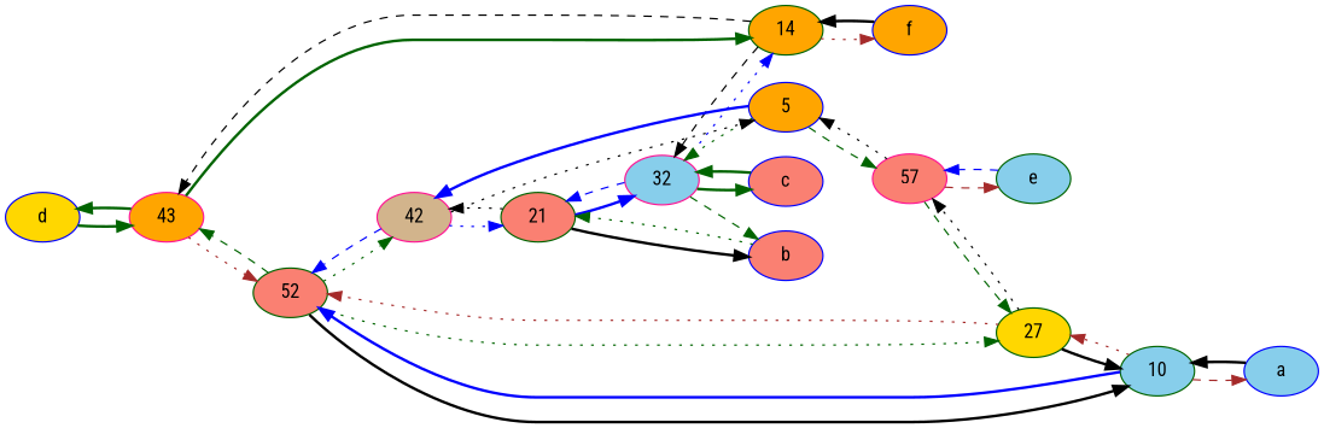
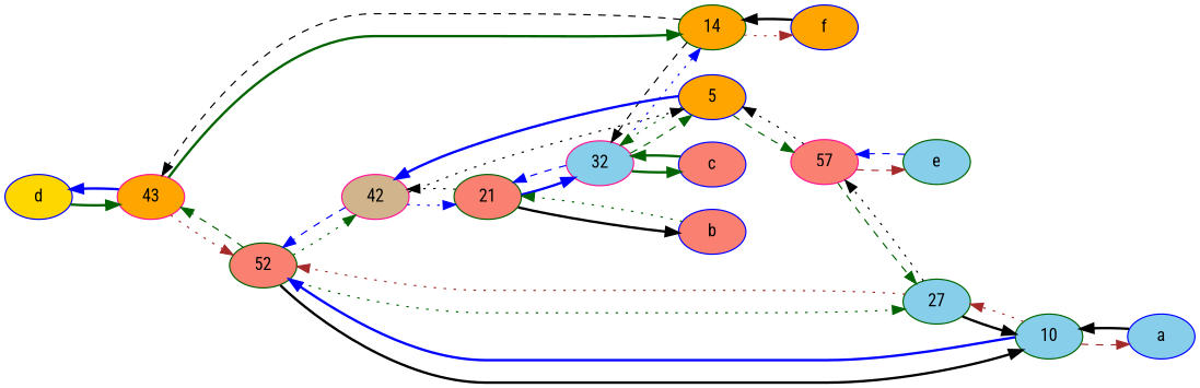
  digraph {
    fontname="Roboto Condensed"
    rankdir=LR
    node [color=blue fillcolor=salmon fontname="Roboto Condensed" style=filled]
    edge [color=darkgreen fontname="Roboto Condensed" style=dotted]
    d [fillcolor=gold]
    43 [color=deeppink fillcolor=orange]
    14 [color=darkgreen fillcolor=orange]
    52 [color=darkgreen]
    f [fillcolor=orange]
    32 [color=deeppink fillcolor=skyblue]
    a [fillcolor=skyblue]
    10 [color=darkgreen fillcolor=skyblue]
-   27 [color=darkgreen fillcolor=gold]
+   27 [color=darkgreen fillcolor=skyblue]
    5 [fillcolor=orange]
    c
    21 [color=darkgreen]
    e [color=darkgreen fillcolor=skyblue]
    57 [color=deeppink]
    42 [color=deeppink fillcolor=tan]
    b
    d -> 43 [style=bold]
-   43 -> d [style=bold]
+   43 -> d [color=blue style=bold]
    43 -> 14 [style=bold]
    43 -> 52 [color=brown]
    14 -> 43 [color=black style=dashed]
    14 -> f [color=brown]
    14 -> 32 [color=black style=dashed]
    52 -> 43 [style=dashed]
    52 -> 10 [color=black style=bold]
    52 -> 27
    52 -> 42
    f -> 14 [color=black style=bold]
    32 -> 14 [color=blue]
-   32 -> b [style=dashed]
+   32 -> 5 [style=dashed]
    32 -> c [style=bold]
    32 -> 21 [color=blue style=dashed]
    a -> 10 [color=black style=bold]
    10 -> 52 [color=blue style=bold]
    10 -> a [color=brown style=dashed]
    10 -> 27 [color=brown]
    27 -> 52 [color=brown]
    27 -> 10 [color=black style=bold]
    27 -> 57 [color=black]
    5 -> 32
    5 -> 57 [style=dashed]
    5 -> 42 [color=blue style=bold]
    c -> 32 [style=bold]
    21 -> 32 [color=blue style=bold]
    21 -> 42 [color=black]
    21 -> b [color=black style=bold]
    e -> 57 [color=blue style=dashed]
    57 -> 27 [style=dashed]
    57 -> 5 [color=black]
    57 -> e [color=brown style=dashed]
    42 -> 52 [color=blue style=dashed]
    42 -> 5 [color=black]
    42 -> 21 [color=blue]
    b -> 21
  }
